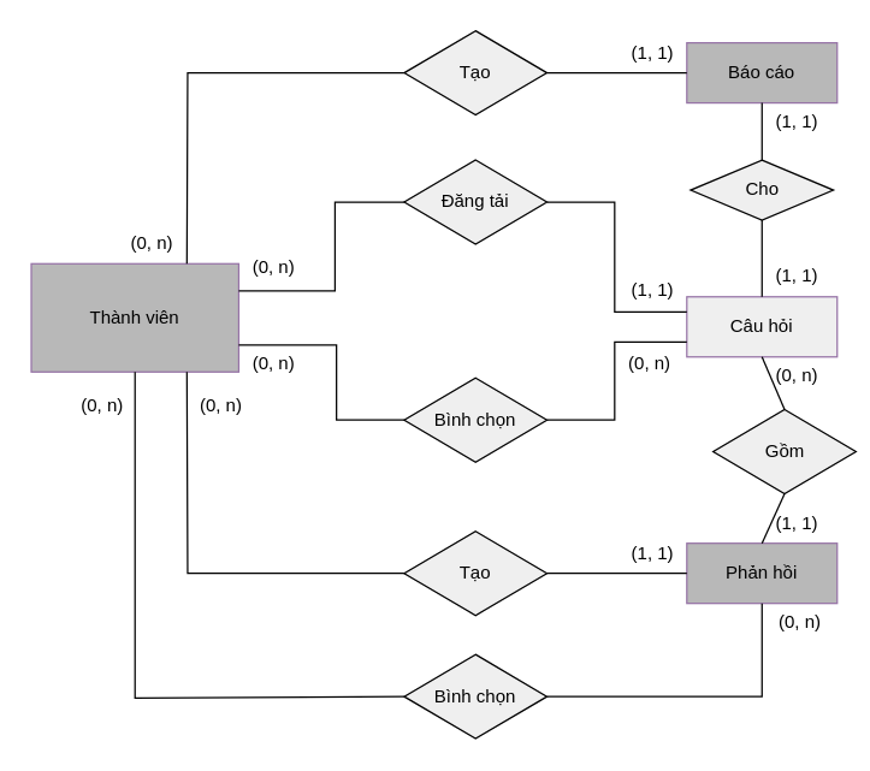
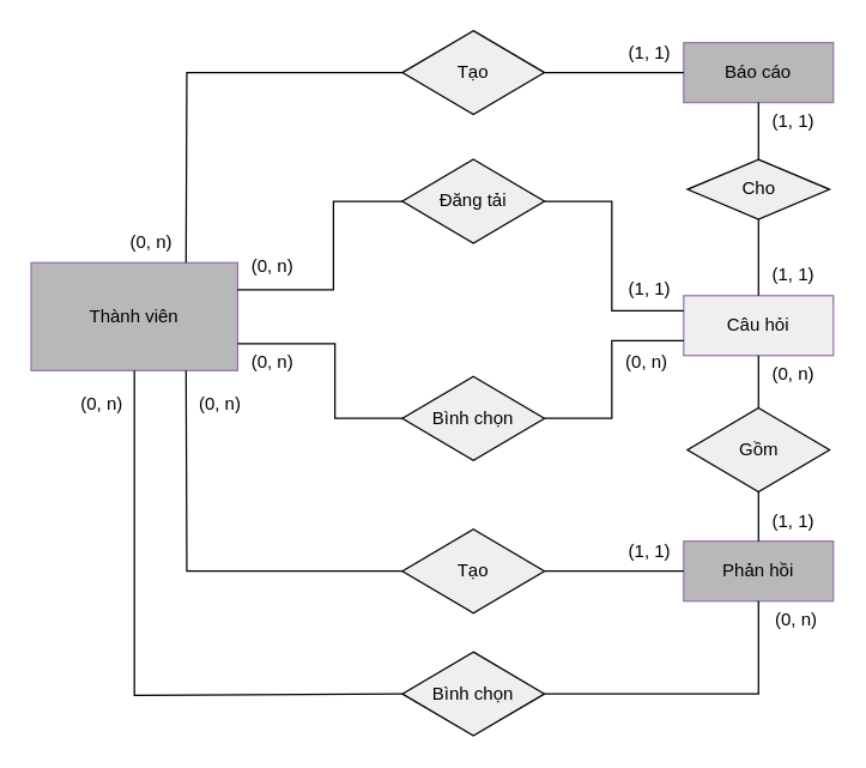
  <mxCell id="0" />
  <mxCell id="1" parent="0" />
  <mxCell id="2" value="Phản hồi" style="whiteSpace=wrap;html=1;align=center;fillColor=#B8B8B8;strokeColor=#9673a6;" parent="1" vertex="1"><mxGeometry x="456" y="361" width="100" height="40" as="geometry" /></mxCell>
  <mxCell id="3" value="Báo cáo" style="whiteSpace=wrap;html=1;align=center;fillColor=#B8B8B8;strokeColor=#9673a6;" parent="1" vertex="1"><mxGeometry x="456" y="28" width="100" height="40" as="geometry" /></mxCell>
  <mxCell id="4" value="Câu hỏi" style="whiteSpace=wrap;html=1;align=center;fillColor=#efefef;strokeColor=#9673a6;" parent="1" vertex="1"><mxGeometry x="456" y="197" width="100" height="40" as="geometry" /></mxCell>
  <mxCell id="5" value="Thành viên" style="whiteSpace=wrap;html=1;align=center;fillColor=#B8B8B8;strokeColor=#9673a6;" parent="1" vertex="1"><mxGeometry x="20" y="175" width="138" height="72" as="geometry" /></mxCell>
- <mxCell id="6" value="Gồm" style="shape=rhombus;perimeter=rhombusPerimeter;whiteSpace=wrap;html=1;align=center;fillColor=#EFEFEF;" parent="1" vertex="1"><mxGeometry x="473.5" y="272" width="95" height="56" as="geometry" /></mxCell>
+ <mxCell id="6" value="Gồm" style="shape=rhombus;perimeter=rhombusPerimeter;whiteSpace=wrap;html=1;align=center;fillColor=#EFEFEF;" parent="1" vertex="1"><mxGeometry x="458.5" y="272" width="95" height="56" as="geometry" /></mxCell>
  <mxCell id="7" value="Đăng tải" style="shape=rhombus;perimeter=rhombusPerimeter;whiteSpace=wrap;html=1;align=center;fillColor=#EFEFEF;" parent="1" vertex="1"><mxGeometry x="268" y="106" width="95" height="56" as="geometry" /></mxCell>
  <mxCell id="8" value="Cho" style="shape=rhombus;perimeter=rhombusPerimeter;whiteSpace=wrap;html=1;align=center;fillColor=#EFEFEF;" parent="1" vertex="1"><mxGeometry x="458.5" y="106" width="95" height="40" as="geometry" /></mxCell>
  <mxCell id="9" value="Tạo" style="shape=rhombus;perimeter=rhombusPerimeter;whiteSpace=wrap;html=1;align=center;gradientColor=none;fillColor=#EFEFEF;" parent="1" vertex="1"><mxGeometry x="268" y="20" width="95" height="56" as="geometry" /></mxCell>
  <mxCell id="10" value="" style="endArrow=none;html=1;rounded=0;entryX=0;entryY=0.5;entryDx=0;entryDy=0;exitX=0.75;exitY=0;exitDx=0;exitDy=0;" parent="1" source="5" target="9" edge="1"><mxGeometry relative="1" as="geometry"><mxPoint x="55" y="117" as="sourcePoint" /><mxPoint x="365" y="134" as="targetPoint" /><Array as="points"><mxPoint x="124" y="48" /></Array></mxGeometry></mxCell>
  <mxCell id="11" value="" style="endArrow=none;html=1;rounded=0;entryX=0;entryY=0.5;entryDx=0;entryDy=0;exitX=1;exitY=0.5;exitDx=0;exitDy=0;" parent="1" source="9" target="3" edge="1"><mxGeometry relative="1" as="geometry"><mxPoint x="212" y="217" as="sourcePoint" /><mxPoint x="372" y="217" as="targetPoint" /></mxGeometry></mxCell>
  <mxCell id="12" value="" style="endArrow=none;html=1;rounded=0;entryX=0.5;entryY=1;entryDx=0;entryDy=0;exitX=0.5;exitY=0;exitDx=0;exitDy=0;" parent="1" source="8" target="3" edge="1"><mxGeometry relative="1" as="geometry"><mxPoint x="294" y="155" as="sourcePoint" /><mxPoint x="454" y="155" as="targetPoint" /></mxGeometry></mxCell>
  <mxCell id="13" value="" style="endArrow=none;html=1;rounded=0;entryX=0.5;entryY=1;entryDx=0;entryDy=0;exitX=0.5;exitY=0;exitDx=0;exitDy=0;" parent="1" source="4" target="8" edge="1"><mxGeometry relative="1" as="geometry"><mxPoint x="516" y="116" as="sourcePoint" /><mxPoint x="516" y="78" as="targetPoint" /></mxGeometry></mxCell>
  <mxCell id="14" value="(1, 1)" style="text;html=1;align=center;verticalAlign=middle;resizable=0;points=[];autosize=1;strokeColor=none;fillColor=none;" parent="1" vertex="1"><mxGeometry x="506" y="169.5" width="46" height="26" as="geometry" /></mxCell>
  <mxCell id="15" value="(0, n)" style="text;html=1;align=center;verticalAlign=middle;resizable=0;points=[];autosize=1;strokeColor=none;fillColor=none;" parent="1" vertex="1"><mxGeometry x="77" y="149" width="46" height="26" as="geometry" /></mxCell>
  <mxCell id="16" value="(1, 1)" style="text;html=1;align=center;verticalAlign=middle;resizable=0;points=[];autosize=1;strokeColor=none;fillColor=none;" parent="1" vertex="1"><mxGeometry x="506" y="68" width="46" height="26" as="geometry" /></mxCell>
  <mxCell id="17" value="" style="endArrow=none;html=1;rounded=0;entryX=0;entryY=0.5;entryDx=0;entryDy=0;exitX=1;exitY=0.25;exitDx=0;exitDy=0;" parent="1" source="5" target="7" edge="1"><mxGeometry relative="1" as="geometry"><mxPoint x="248" y="224" as="sourcePoint" /><mxPoint x="299" y="165" as="targetPoint" /><Array as="points"><mxPoint x="222" y="193" /><mxPoint x="222" y="134" /></Array></mxGeometry></mxCell>
  <mxCell id="18" value="(0, n)" style="text;html=1;align=center;verticalAlign=middle;resizable=0;points=[];autosize=1;strokeColor=none;fillColor=none;" parent="1" vertex="1"><mxGeometry x="158" y="165" width="46" height="26" as="geometry" /></mxCell>
  <mxCell id="19" value="" style="endArrow=none;html=1;rounded=0;exitX=1;exitY=0.5;exitDx=0;exitDy=0;entryX=0;entryY=0.25;entryDx=0;entryDy=0;" parent="1" source="7" target="4" edge="1"><mxGeometry relative="1" as="geometry"><mxPoint x="289" y="302" as="sourcePoint" /><mxPoint x="413" y="178" as="targetPoint" /><Array as="points"><mxPoint x="408" y="134" /><mxPoint x="408" y="207" /></Array></mxGeometry></mxCell>
  <mxCell id="20" value="(1, 1)" style="text;html=1;align=center;verticalAlign=middle;resizable=0;points=[];autosize=1;strokeColor=none;fillColor=none;" parent="1" vertex="1"><mxGeometry x="410" y="180" width="46" height="26" as="geometry" /></mxCell>
  <mxCell id="21" value="(1, 1)" style="text;html=1;align=center;verticalAlign=middle;resizable=0;points=[];autosize=1;strokeColor=none;fillColor=none;" parent="1" vertex="1"><mxGeometry x="410" y="22" width="46" height="26" as="geometry" /></mxCell>
  <mxCell id="22" value="" style="endArrow=none;html=1;rounded=0;entryX=0.5;entryY=1;entryDx=0;entryDy=0;exitX=0.5;exitY=0;exitDx=0;exitDy=0;" parent="1" source="6" target="4" edge="1"><mxGeometry relative="1" as="geometry"><mxPoint x="253" y="304" as="sourcePoint" /><mxPoint x="413" y="304" as="targetPoint" /></mxGeometry></mxCell>
  <mxCell id="23" value="" style="endArrow=none;html=1;rounded=0;exitX=0.5;exitY=1;exitDx=0;exitDy=0;entryX=0.5;entryY=0;entryDx=0;entryDy=0;" parent="1" source="6" target="2" edge="1"><mxGeometry relative="1" as="geometry"><mxPoint x="406" y="340" as="sourcePoint" /><mxPoint x="566" y="340" as="targetPoint" /></mxGeometry></mxCell>
  <mxCell id="24" value="(0, n)" style="text;html=1;align=center;verticalAlign=middle;resizable=0;points=[];autosize=1;strokeColor=none;fillColor=none;" parent="1" vertex="1"><mxGeometry x="506" y="237" width="46" height="26" as="geometry" /></mxCell>
  <mxCell id="25" value="(1, 1)" style="text;html=1;align=center;verticalAlign=middle;resizable=0;points=[];autosize=1;strokeColor=none;fillColor=none;" parent="1" vertex="1"><mxGeometry x="506" y="335" width="46" height="26" as="geometry" /></mxCell>
  <mxCell id="26" value="" style="endArrow=none;html=1;rounded=0;exitX=0.75;exitY=1;exitDx=0;exitDy=0;entryX=0;entryY=0.5;entryDx=0;entryDy=0;" parent="1" source="5" target="27" edge="1"><mxGeometry relative="1" as="geometry"><mxPoint x="208" y="334" as="sourcePoint" /><mxPoint x="176" y="374" as="targetPoint" /><Array as="points"><mxPoint x="124" y="381" /></Array></mxGeometry></mxCell>
  <mxCell id="27" value="Tạo" style="shape=rhombus;perimeter=rhombusPerimeter;whiteSpace=wrap;html=1;align=center;fillColor=#EFEFEF;" parent="1" vertex="1"><mxGeometry x="268" y="353" width="95" height="56" as="geometry" /></mxCell>
  <mxCell id="28" value="" style="endArrow=none;html=1;rounded=0;entryX=0;entryY=0.5;entryDx=0;entryDy=0;exitX=1;exitY=0.5;exitDx=0;exitDy=0;" parent="1" source="27" target="2" edge="1"><mxGeometry relative="1" as="geometry"><mxPoint x="382" y="353" as="sourcePoint" /><mxPoint x="465" y="353" as="targetPoint" /></mxGeometry></mxCell>
  <mxCell id="29" value="(0, n)" style="text;html=1;align=center;verticalAlign=middle;resizable=0;points=[];autosize=1;strokeColor=none;fillColor=none;" parent="1" vertex="1"><mxGeometry y="257" width="46" height="26" as="geometry" x="123" /></mxCell>
  <mxCell id="30" value="(1, 1)" style="text;html=1;align=center;verticalAlign=middle;resizable=0;points=[];autosize=1;strokeColor=none;fillColor=none;" parent="1" vertex="1"><mxGeometry x="410" y="355" width="46" height="26" as="geometry" /></mxCell>
  <mxCell id="31" value="" style="endArrow=none;html=1;rounded=0;exitX=1;exitY=0.75;exitDx=0;exitDy=0;entryX=0;entryY=0.5;entryDx=0;entryDy=0;" parent="1" source="5" target="32" edge="1"><mxGeometry relative="1" as="geometry"><mxPoint x="158" y="240.75" as="sourcePoint" /><mxPoint x="273" y="280" as="targetPoint" /><Array as="points"><mxPoint x="223" y="229" /><mxPoint x="223" y="279" /></Array></mxGeometry></mxCell>
  <mxCell id="32" value="Bình chọn" style="shape=rhombus;perimeter=rhombusPerimeter;whiteSpace=wrap;html=1;align=center;fillColor=#EFEFEF;" parent="1" vertex="1"><mxGeometry x="268" y="251" width="95" height="56" as="geometry" /></mxCell>
  <mxCell id="33" value="" style="endArrow=none;html=1;rounded=0;entryX=0;entryY=0.75;entryDx=0;entryDy=0;exitX=1;exitY=0.5;exitDx=0;exitDy=0;" parent="1" source="32" target="4" edge="1"><mxGeometry relative="1" as="geometry"><mxPoint x="282" y="314" as="sourcePoint" /><mxPoint x="442" y="314" as="targetPoint" /><Array as="points"><mxPoint x="408" y="279" /><mxPoint x="408" y="227" /></Array></mxGeometry></mxCell>
  <mxCell id="34" value="(0, n)" style="text;html=1;align=center;verticalAlign=middle;resizable=0;points=[];autosize=1;strokeColor=none;fillColor=none;" parent="1" vertex="1"><mxGeometry x="408" y="229" width="46" height="26" as="geometry" /></mxCell>
  <mxCell id="35" value="(0, n)" style="text;html=1;align=center;verticalAlign=middle;resizable=0;points=[];autosize=1;strokeColor=none;fillColor=none;" parent="1" vertex="1"><mxGeometry x="157.5" y="229" width="46" height="26" as="geometry" /></mxCell>
  <mxCell id="36" value="" style="endArrow=none;html=1;rounded=0;exitX=0.5;exitY=1;exitDx=0;exitDy=0;entryX=0;entryY=0.5;entryDx=0;entryDy=0;" parent="1" source="5" target="37" edge="1"><mxGeometry relative="1" as="geometry"><mxPoint x="35" y="323" as="sourcePoint" /><mxPoint x="61" y="445.425" as="targetPoint" /><Array as="points"><mxPoint x="89" y="464" /></Array></mxGeometry></mxCell>
  <mxCell id="37" value="Bình chọn" style="shape=rhombus;perimeter=rhombusPerimeter;whiteSpace=wrap;html=1;align=center;fillColor=#EFEFEF;" parent="1" vertex="1"><mxGeometry x="268" y="435" width="95" height="56" as="geometry" /></mxCell>
  <mxCell id="38" value="(0, n)" style="text;html=1;align=center;verticalAlign=middle;resizable=0;points=[];autosize=1;strokeColor=none;fillColor=none;" parent="1" vertex="1"><mxGeometry x="44" y="257" width="46" height="26" as="geometry" /></mxCell>
  <mxCell id="39" value="" style="endArrow=none;html=1;rounded=0;exitX=1;exitY=0.5;exitDx=0;exitDy=0;entryX=0.5;entryY=1;entryDx=0;entryDy=0;" parent="1" source="37" target="2" edge="1"><mxGeometry relative="1" as="geometry"><mxPoint x="71" y="257" as="sourcePoint" /><mxPoint x="278" y="484" as="targetPoint" /><Array as="points"><mxPoint x="506" y="463" /></Array></mxGeometry></mxCell>
  <mxCell id="40" value="(0, n)" style="text;html=1;align=center;verticalAlign=middle;resizable=0;points=[];autosize=1;strokeColor=none;fillColor=none;" parent="1" vertex="1"><mxGeometry x="507.5" y="401" width="46" height="26" as="geometry" /></mxCell>
